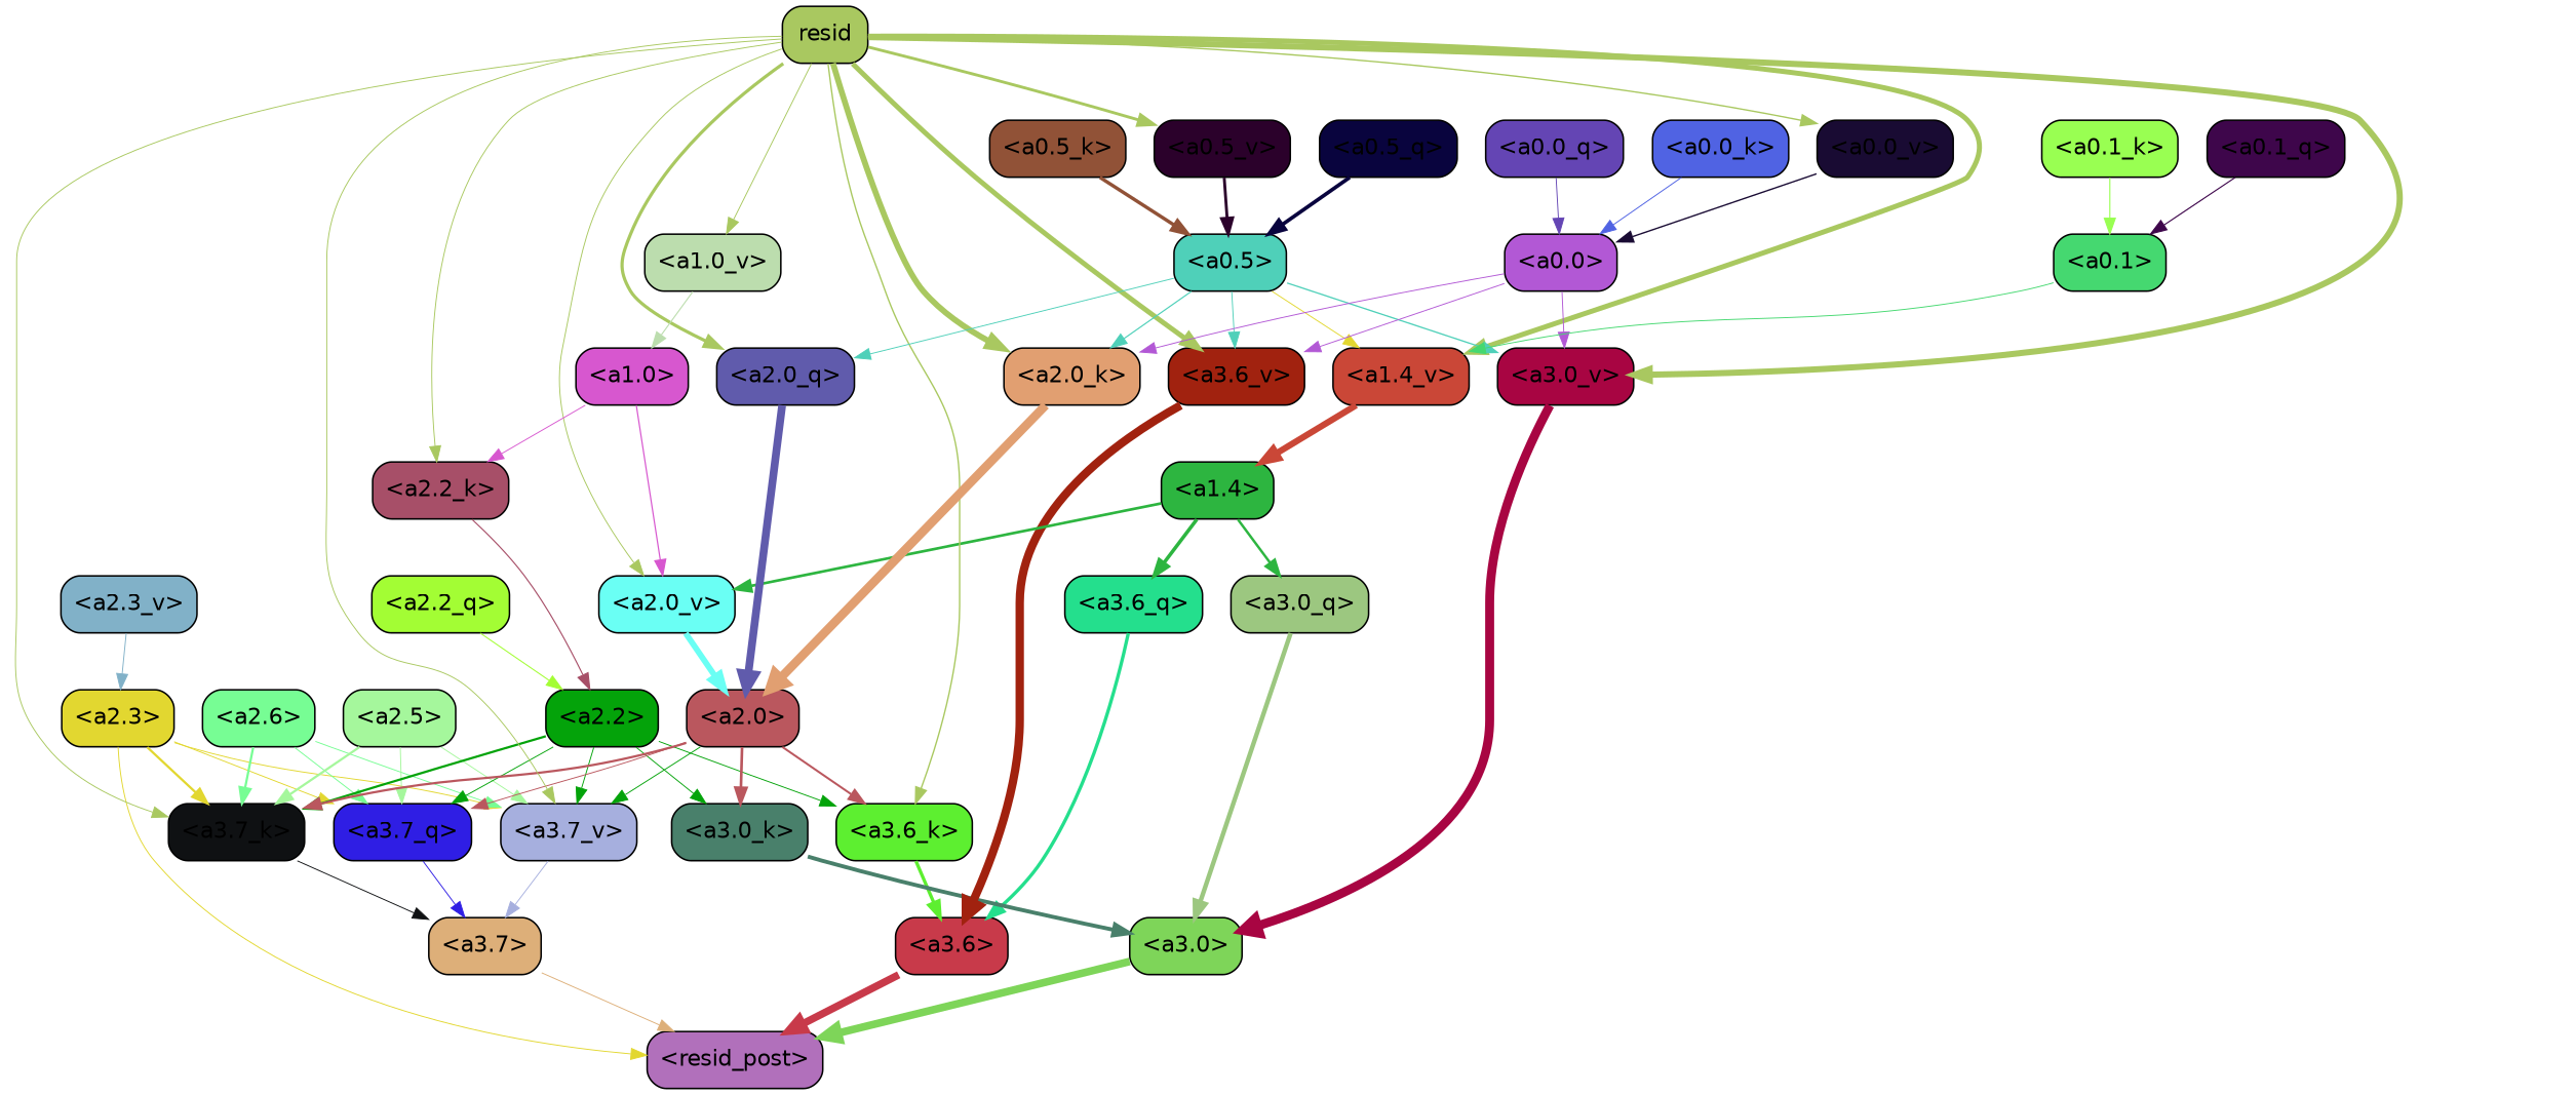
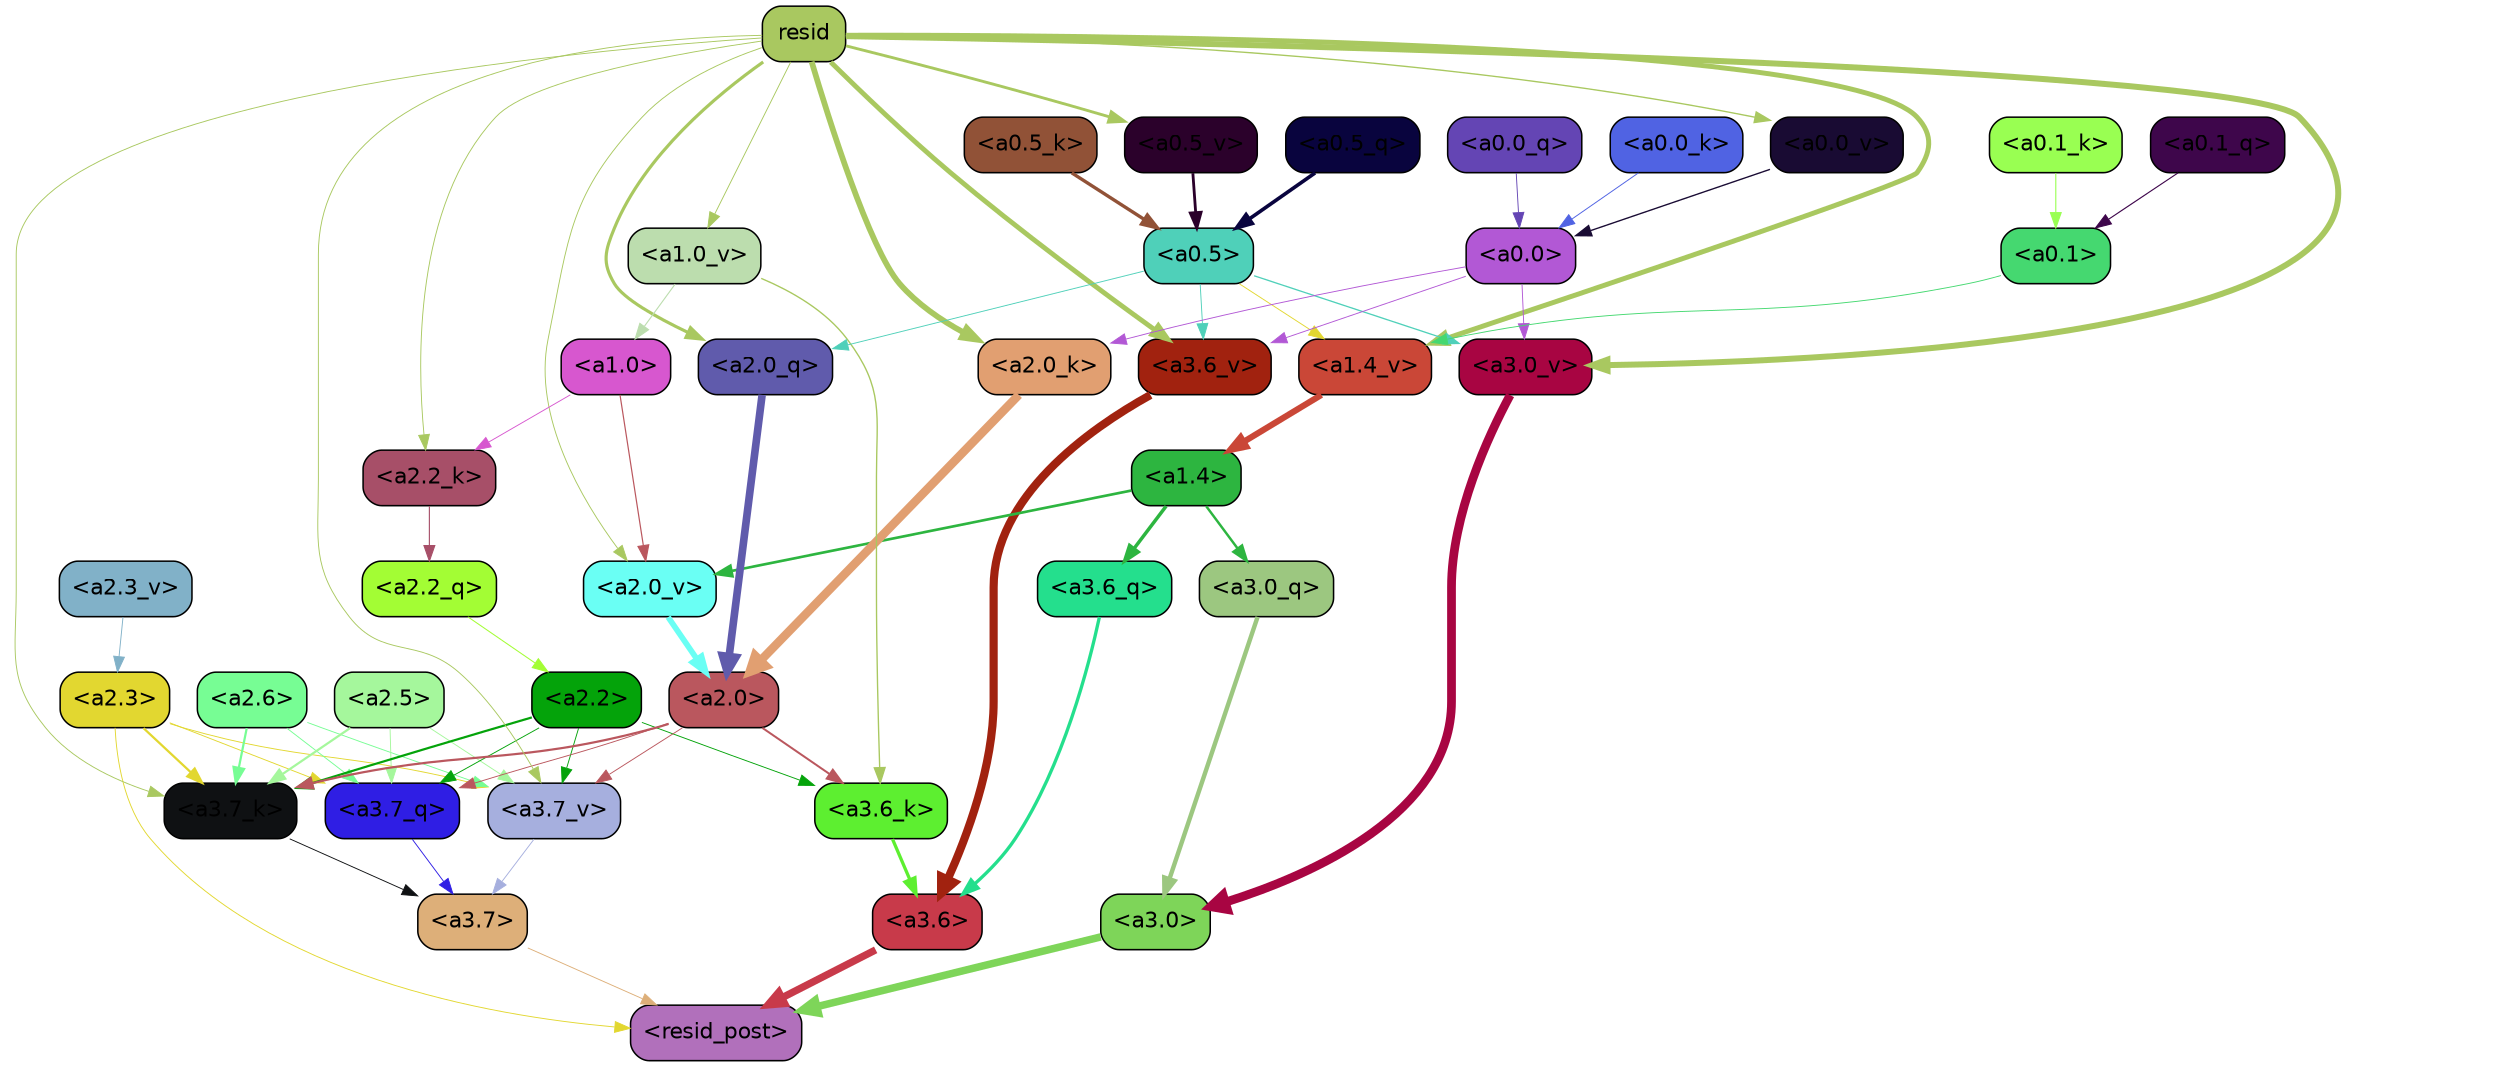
  strict digraph {
    splines=true
    node [color=black fontname=Helvetica shape=box style="filled, rounded"]
    edge [color="#a9c860" penwidth=0.6]
    "<a3.7>" [fillcolor="#ddaf79"]
    "<resid_post>" [fillcolor="#b170bb"]
    "<a3.6>" [fillcolor="#c83a4a"]
    "<a3.0>" [fillcolor="#7ed559"]
    "<a2.3>" [fillcolor="#e2d730"]
    "<a3.7_q>" [fillcolor="#2f1ee4"]
    "<a3.7_k>" [fillcolor="#0f1113"]
    "<a3.7_v>" [fillcolor="#a6afde"]
    "<a3.6_q>" [fillcolor="#24df8d"]
    "<a3.0_q>" [fillcolor="#9cc780"]
    "<a3.6_k>" [fillcolor="#5def30"]
-   "<a3.0_k>" [fillcolor="#49806b"]
    "<a3.6_v>" [fillcolor="#a1220f"]
    "<a3.0_v>" [fillcolor="#a80542"]
    "<a2.6>" [fillcolor="#77fd94"]
    "<a2.5>" [fillcolor="#a5f79c"]
    "<a2.2>" [fillcolor="#04a30a"]
    "<a2.0>" [fillcolor="#ba575e"]
    "<a1.4>" [fillcolor="#2db540"]
    "<a2.0_v>" [fillcolor="#6afff4"]
    n21 [fillcolor="#a9c860" label=resid]
    "<a2.0_q>" [fillcolor="#605bac"]
    "<a2.2_k>" [fillcolor="#a74f68"]
    "<a2.0_k>" [fillcolor="#e19f71"]
    "<a1.4_v>" [fillcolor="#ca4737"]
    "<a1.0_v>" [fillcolor="#bcddae"]
    "<a0.5_v>" [fillcolor="#2b012b"]
    "<a0.0_v>" [fillcolor="#190b33"]
    "<a1.0>" [fillcolor="#d757cf"]
    "<a0.5>" [fillcolor="#4fd0b9"]
    "<a0.0>" [fillcolor="#b258d5"]
    "<a2.2_q>" [fillcolor="#a3fd34"]
    "<a2.3_v>" [fillcolor="#81b1c8"]
    "<a0.1>" [fillcolor="#45d870"]
    "<a0.5_q>" [fillcolor="#09043e"]
    "<a0.1_q>" [fillcolor="#3e064b"]
    "<a0.0_q>" [fillcolor="#6445b4"]
    "<a0.5_k>" [fillcolor="#915237"]
    "<a0.1_k>" [fillcolor="#99ff52"]
    "<a0.0_k>" [fillcolor="#5063e3"]
    "<a3.7>" -> "<resid_post>" [color="#ddaf79"]
    "<a3.6>" -> "<resid_post>" [color="#c83a4a" penwidth=4.746312499046326]
    "<a3.0>" -> "<resid_post>" [color="#7ed559" penwidth=4.896343111991882]
    "<a2.3>" -> "<resid_post>" [color="#e2d730"]
    "<a2.3>" -> "<a3.7_q>" [color="#e2d730"]
    "<a2.3>" -> "<a3.7_k>" [color="#e2d730" penwidth=1.467104621231556]
    "<a2.3>" -> "<a3.7_v>" [color="#e2d730"]
    "<a3.7_q>" -> "<a3.7>" [color="#2f1ee4"]
    "<a3.7_k>" -> "<a3.7>" [color="#0f1113"]
    "<a3.7_v>" -> "<a3.7>" [color="#a6afde"]
    "<a3.6_q>" -> "<a3.6>" [color="#24df8d" penwidth=2.160832464694977]
    "<a3.0_q>" -> "<a3.0>" [color="#9cc780" penwidth=2.870753765106201]
    "<a3.6_k>" -> "<a3.6>" [color="#5def30" penwidth=2.13908451795578]
-   "<a3.0_k>" -> "<a3.0>" [color="#49806b" penwidth=2.520303964614868]
    "<a3.6_v>" -> "<a3.6>" [color="#a1220f" penwidth=5.297133803367615]
    "<a3.0_v>" -> "<a3.0>" [color="#a80542" penwidth=5.680712580680847]
    "<a2.6>" -> "<a3.7_q>" [color="#77fd94"]
    "<a2.6>" -> "<a3.7_k>" [color="#77fd94" penwidth=1.4453159049153328]
    "<a2.6>" -> "<a3.7_v>" [color="#77fd94"]
    "<a2.5>" -> "<a3.7_q>" [color="#a5f79c"]
    "<a2.5>" -> "<a3.7_k>" [color="#a5f79c" penwidth=1.4526091292500496]
    "<a2.5>" -> "<a3.7_v>" [color="#a5f79c"]
    "<a2.2>" -> "<a3.7_q>" [color="#04a30a"]
    "<a2.2>" -> "<a3.7_k>" [color="#04a30a" penwidth=1.4310357049107552]
    "<a2.2>" -> "<a3.7_v>" [color="#04a30a"]
    "<a2.2>" -> "<a3.6_k>" [color="#04a30a"]
-   "<a2.2>" -> "<a3.0_k>" [color="#04a30a"]
    "<a2.0>" -> "<a3.7_q>" [color="#ba575e"]
    "<a2.0>" -> "<a3.7_k>" [color="#ba575e" penwidth=1.4314699843525887]
-   "<a2.0>" -> "<a3.7_v>" [color="#04a30a"]
+   "<a2.0>" -> "<a3.7_v>" [color="#ba575e"]
    "<a2.0>" -> "<a3.6_k>" [color="#ba575e" penwidth=1.2950235605239868]
-   "<a2.0>" -> "<a3.0_k>" [color="#ba575e" penwidth=1.712992787361145]
    "<a1.4>" -> "<a3.6_q>" [color="#2db540" penwidth=2.2719132900238037]
    "<a1.4>" -> "<a3.0_q>" [color="#2db540" penwidth=1.5932877659797668]
    "<a1.4>" -> "<a2.0_v>" [color="#2db540" penwidth=1.7291951477527618]
    "<a2.0_v>" -> "<a2.0>" [color="#6afff4" penwidth=3.7102378383278847]
    n21 -> "<a3.7_k>"
    n21 -> "<a3.7_v>"
-   n21 -> "<a3.6_k>" [penwidth=0.891706109046936]
+   "<a1.0_v>" -> "<a3.6_k>" [penwidth=0.891706109046936]
    n21 -> "<a3.6_v>" [penwidth=3.1766927242279053]
    n21 -> "<a3.0_v>" [penwidth=3.9005755856633186]
    n21 -> "<a2.0_v>"
    n21 -> "<a2.0_q>" [penwidth=2.0615941286087036]
    n21 -> "<a2.2_k>"
    n21 -> "<a2.0_k>" [penwidth=3.732139825820923]
    n21 -> "<a1.4_v>" [penwidth=3.2134487628936768]
    n21 -> "<a1.0_v>"
    n21 -> "<a0.5_v>" [penwidth=1.8672502040863037]
    n21 -> "<a0.0_v>" [penwidth=0.887926459312439]
    "<a2.0_q>" -> "<a2.0>" [color="#605bac" penwidth=4.966194009408355]
-   "<a2.2_k>" -> "<a2.2>" [color="#a74f68" penwidth=0.7399393804371357]
+   "<a2.2_k>" -> "<a2.2_q>" [color="#a74f68" penwidth=0.7399393804371357]
    "<a2.0_k>" -> "<a2.0>" [color="#e19f71" penwidth=5.5817058570683]
    "<a1.4_v>" -> "<a1.4>" [color="#ca4737" penwidth=4.028138041496277]
    "<a1.0_v>" -> "<a1.0>" [color="#bcddae" penwidth=0.7187004089355469]
    "<a0.5_v>" -> "<a0.5>" [color="#2b012b" penwidth=1.8365508317947388]
    "<a0.0_v>" -> "<a0.0>" [color="#190b33" penwidth=0.8879287242889404]
-   "<a1.0>" -> "<a2.0_v>" [color="#d757cf" penwidth=0.7823128998279572]
+   "<a1.0>" -> "<a2.0_v>" [color="#ba575e" penwidth=0.7823128998279572]
    "<a1.0>" -> "<a2.2_k>" [color="#d757cf"]
    "<a0.5>" -> "<a3.6_v>" [color="#4fd0b9"]
    "<a0.5>" -> "<a3.0_v>" [color="#4fd0b9" penwidth=0.8493617177009583]
    "<a0.5>" -> "<a2.0_q>" [color="#4fd0b9"]
-   "<a0.5>" -> "<a2.0_k>" [color="#4fd0b9" penwidth=0.7637084722518921]
    "<a0.5>" -> "<a1.4_v>" [color="#e2d730"]
    "<a0.0>" -> "<a3.6_v>" [color="#b258d5"]
    "<a0.0>" -> "<a3.0_v>" [color="#b258d5"]
    "<a0.0>" -> "<a2.0_k>" [color="#b258d5"]
    "<a2.2_q>" -> "<a2.2>" [color="#a3fd34" penwidth=0.6677633281797171]
    "<a2.3_v>" -> "<a2.3>" [color="#81b1c8"]
    "<a0.1>" -> "<a1.4_v>" [color="#45d870"]
    "<a0.5_q>" -> "<a0.5>" [color="#09043e" penwidth=2.3771026134490967]
    "<a0.1_q>" -> "<a0.1>" [color="#3e064b" penwidth=0.7368991374969482]
    "<a0.0_q>" -> "<a0.0>" [color="#6445b4"]
    "<a0.5_k>" -> "<a0.5>" [color="#915237" penwidth=2.2010657787323]
    "<a0.1_k>" -> "<a0.1>" [color="#99ff52" penwidth=0.7254314422607422]
    "<a0.0_k>" -> "<a0.0>" [color="#5063e3" penwidth=0.6203725337982178]
  }
